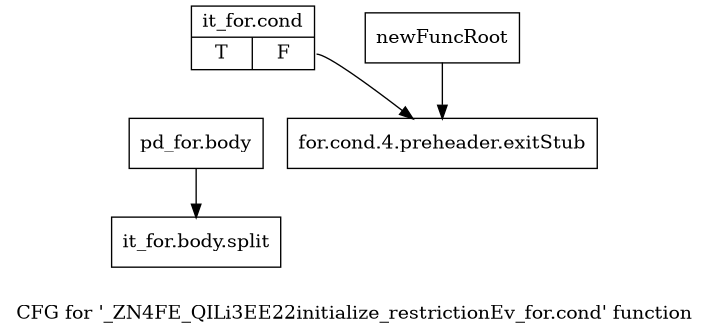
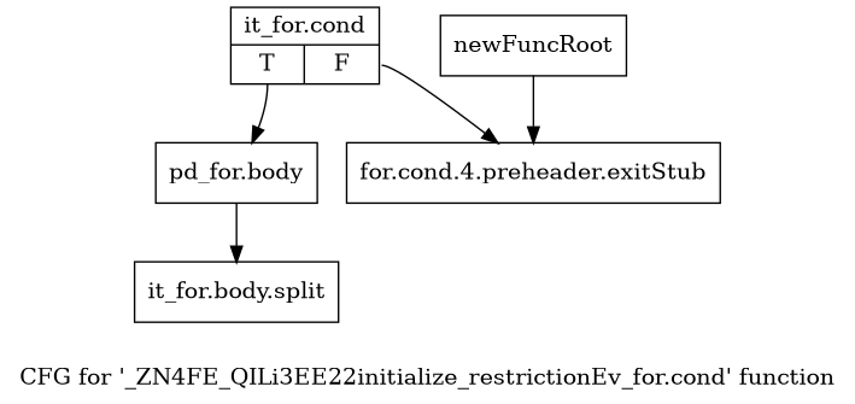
  digraph {
    label="CFG for '_ZN4FE_QILi3EE22initialize_restrictionEv_for.cond' function"
    node [shape=record]
    n1 [label="{newFuncRoot}"]
    n2 [label="{for.cond.4.preheader.exitStub}"]
    n3 [label="{it_for.cond|{<s0>T|<s1>F}}"]
    n4 [label="{pd_for.body}"]
    n5 [label="{it_for.body.split}"]
    n1 -> n2
    n3 -> n2 [tailport=s1]
+   n3 -> n4 [tailport=s0]
    n4 -> n5
  }
